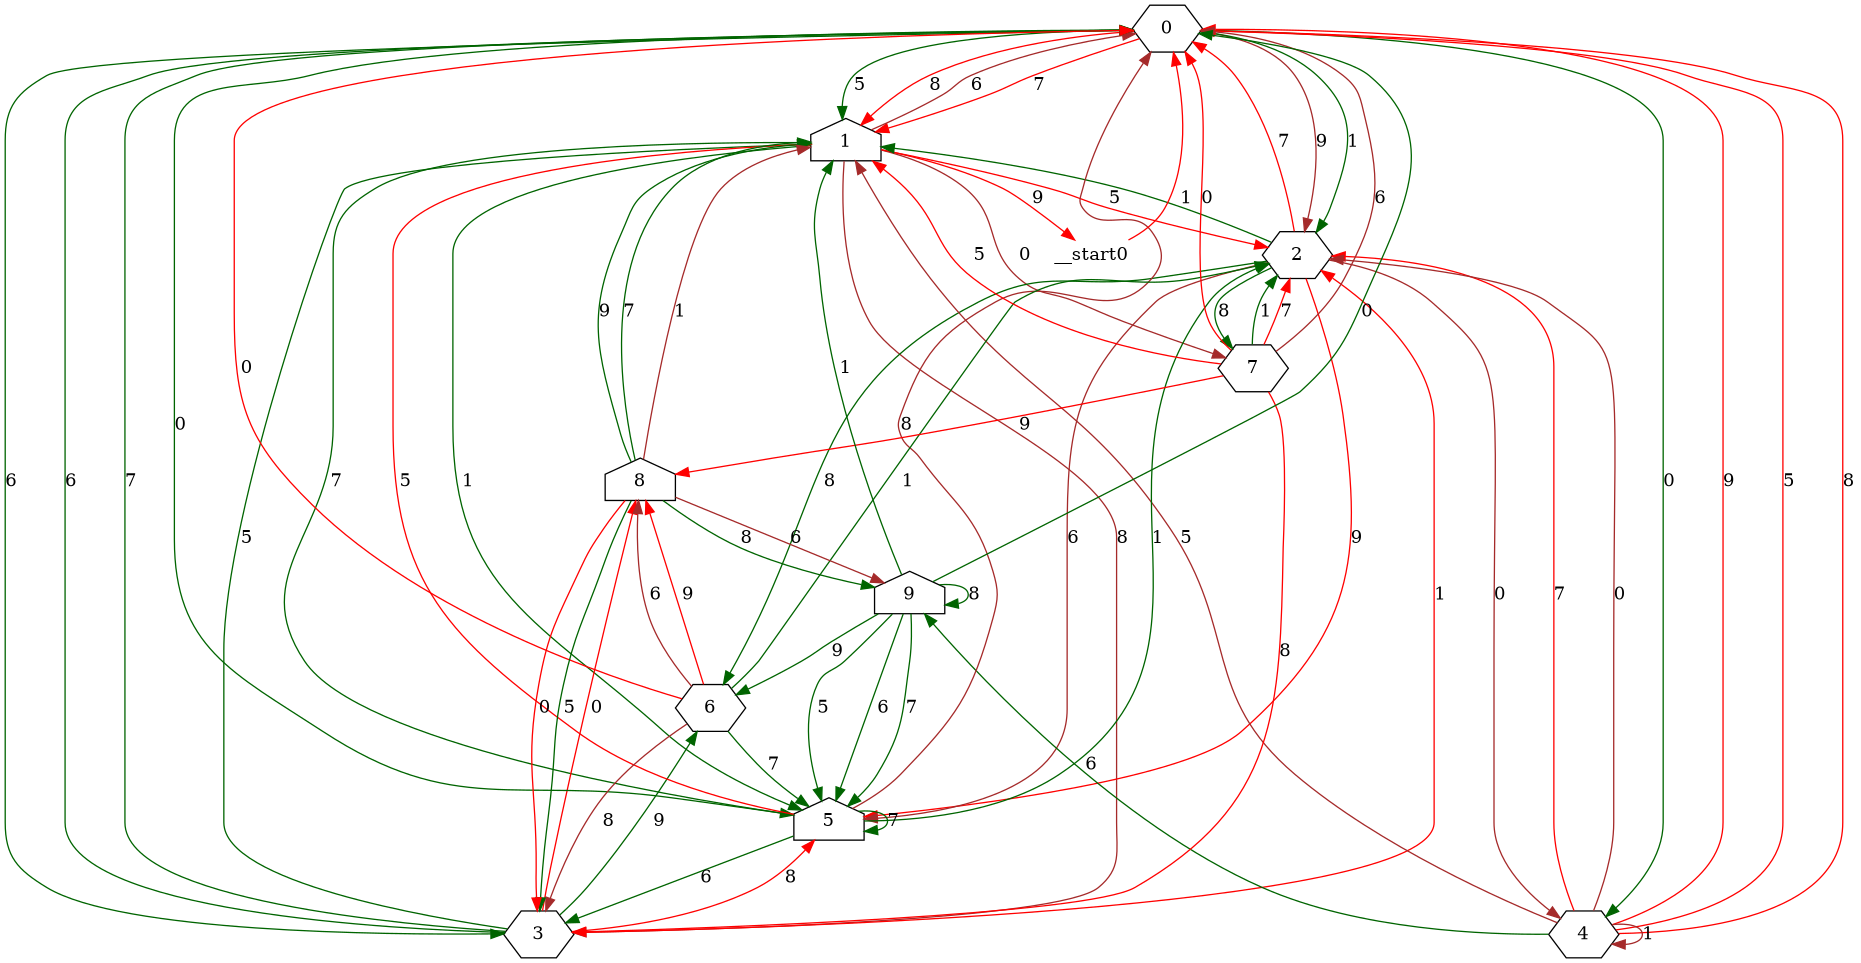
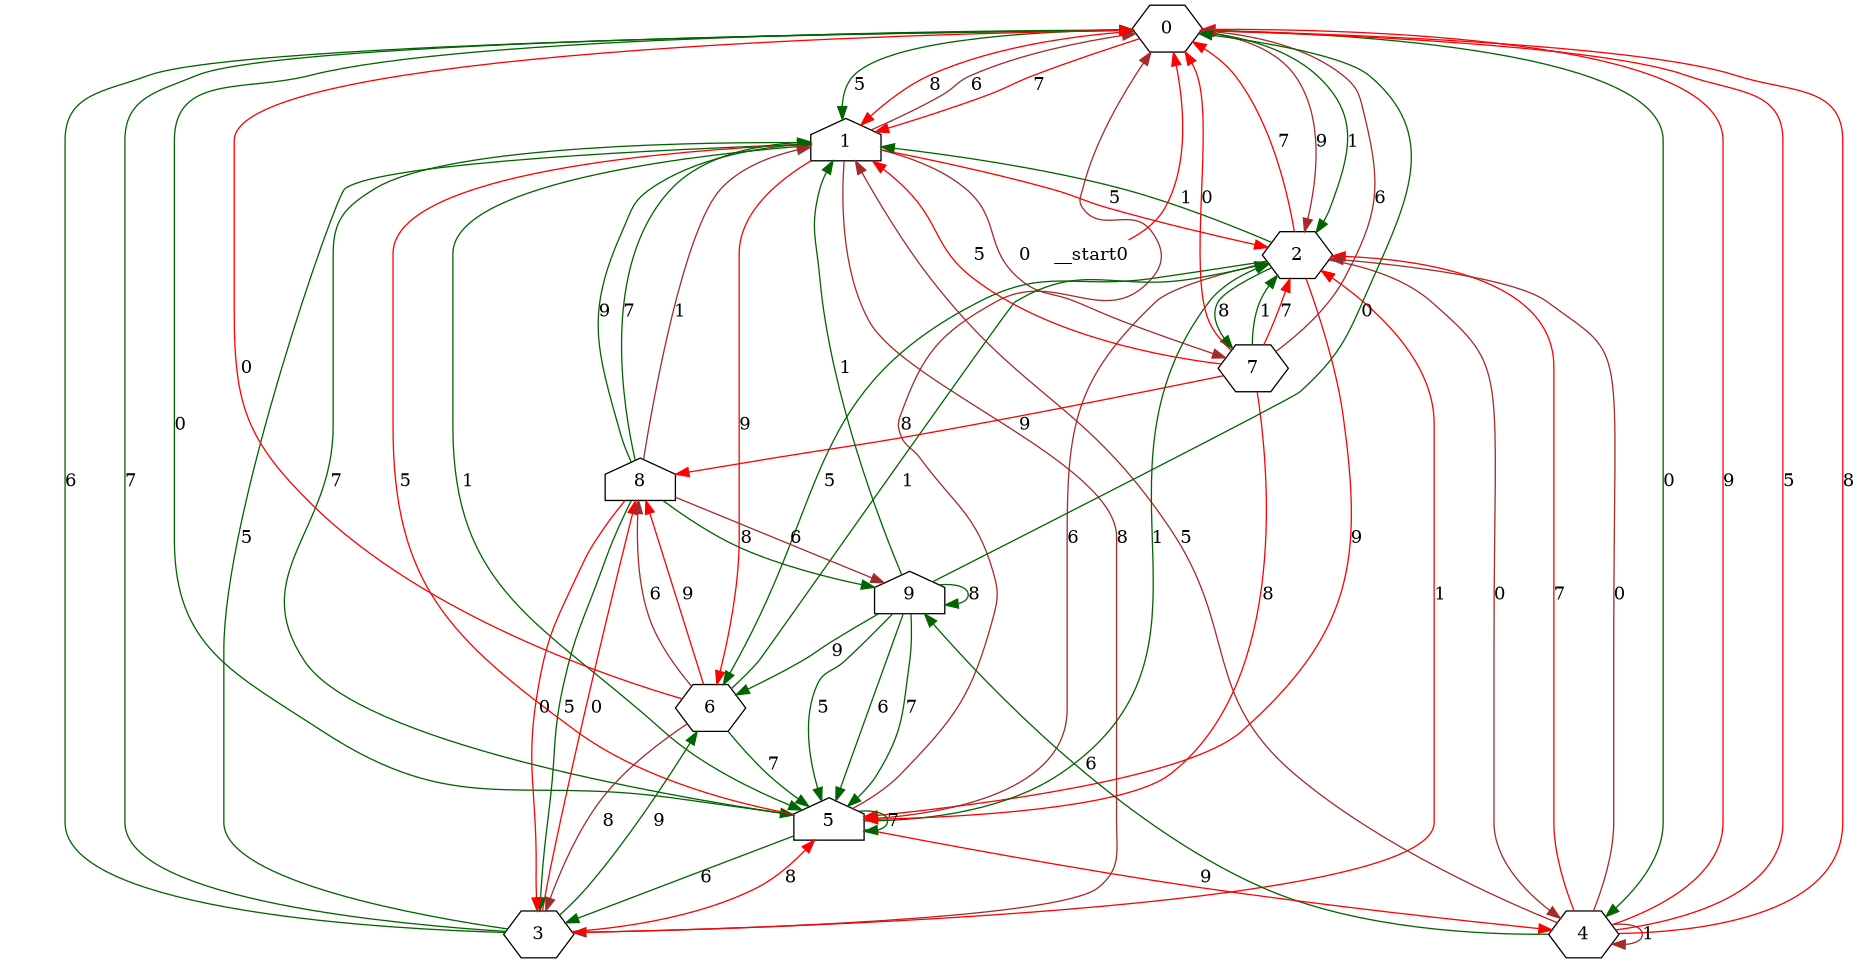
  digraph {
    node [shape=hexagon]
    edge [color=darkgreen]
    n1 [label=0]
    n2 [label=1 shape=house]
    n3 [label=2]
    n4 [label=3]
    n5 [label=4]
    n6 [label=5 shape=house]
    n7 [label=6]
    n8 [label=7]
    n9 [label=8 shape=house]
    n10 [label=9 shape=house]
    __start0 [height=0 shape=none width=0]
    n1 -> n2 [color=red label=7]
    n1 -> n2 [label=5]
    n1 -> n2 [color=red label=8]
    n1 -> n3 [color=brown label=9]
    n1 -> n3 [label=1]
-   n1 -> n4 [label=6]
    n1 -> n5 [label=0]
    n2 -> n1 [color=brown label=6]
    n2 -> n3 [color=red label=5]
    n2 -> n4 [color=brown label=8]
    n2 -> n6 [label=7]
    n2 -> n6 [label=1]
-   n2 -> __start0 [color=red label=9]
+   n2 -> n7 [color=red label=9]
    n2 -> n8 [color=brown label=0]
    n3 -> n1 [color=red label=7]
    n3 -> n2 [label=1]
    n3 -> n5 [color=brown label=0]
    n3 -> n6 [color=red label=9]
    n3 -> n6 [color=brown label=6]
-   n3 -> n7 [label=8]
+   n3 -> n7 [label=5]
    n3 -> n8 [label=8]
    n4 -> n1 [label=7]
    n4 -> n1 [label=6]
    n4 -> n2 [label=5]
    n4 -> n3 [color=red label=1]
    n4 -> n6 [color=red label=8]
    n4 -> n7 [label=9]
    n4 -> n9 [color=red label=0]
    n5 -> n1 [color=red label=9]
    n5 -> n1 [color=red label=5]
    n5 -> n1 [color=red label=8]
    n5 -> n2 [color=brown label=5]
    n5 -> n3 [color=red label=7]
    n5 -> n3 [color=brown label=0]
    n5 -> n5 [color=brown label=1]
    n5 -> n10 [label=6]
    n6 -> n1 [color=brown label=8]
    n6 -> n1 [label=0]
    n6 -> n2 [color=red label=5]
    n6 -> n3 [label=1]
    n6 -> n4 [label=6]
+   n6 -> n5 [color=red label=9]
    n6 -> n6 [label=7]
    n7 -> n1 [color=red label=0]
    n7 -> n3 [label=1]
    n7 -> n4 [color=brown label=8]
    n7 -> n6 [label=7]
    n7 -> n9 [color=red label=9]
    n7 -> n9 [color=brown label=6]
    n8 -> n1 [color=brown label=6]
    n8 -> n1 [color=red label=0]
    n8 -> n2 [color=red label=5]
    n8 -> n3 [color=red label=7]
    n8 -> n3 [label=1]
-   n8 -> n4 [color=red label=8]
+   n8 -> n6 [color=red label=8]
    n8 -> n9 [color=red label=9]
    n9 -> n2 [label=7]
    n9 -> n2 [label=9]
    n9 -> n2 [color=brown label=1]
    n9 -> n4 [label=5]
    n9 -> n4 [color=red label=0]
    n9 -> n10 [color=brown label=6]
    n9 -> n10 [label=8]
    n10 -> n1 [label=0]
    n10 -> n2 [label=1]
    n10 -> n6 [label=7]
    n10 -> n6 [label=5]
    n10 -> n6 [label=6]
    n10 -> n7 [label=9]
    n10 -> n10 [label=8]
    __start0 -> n1 [color=red]
  }
